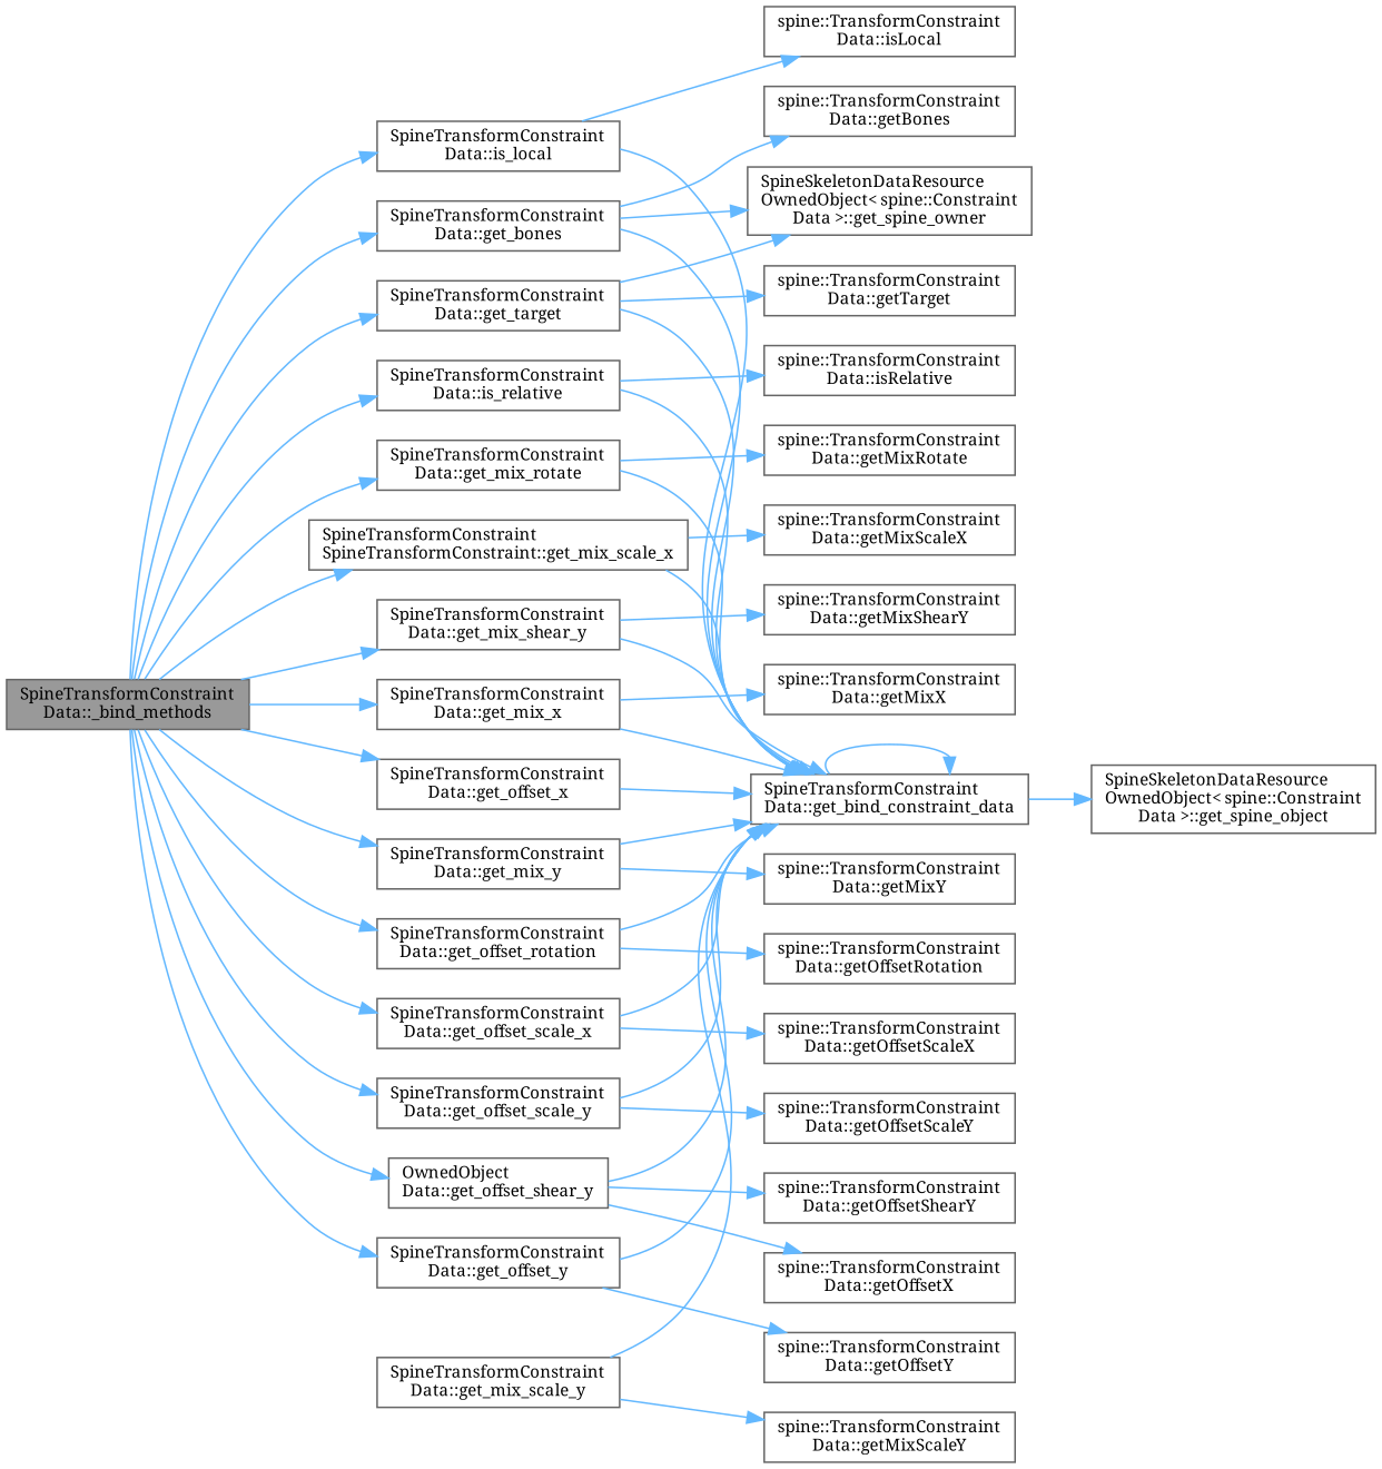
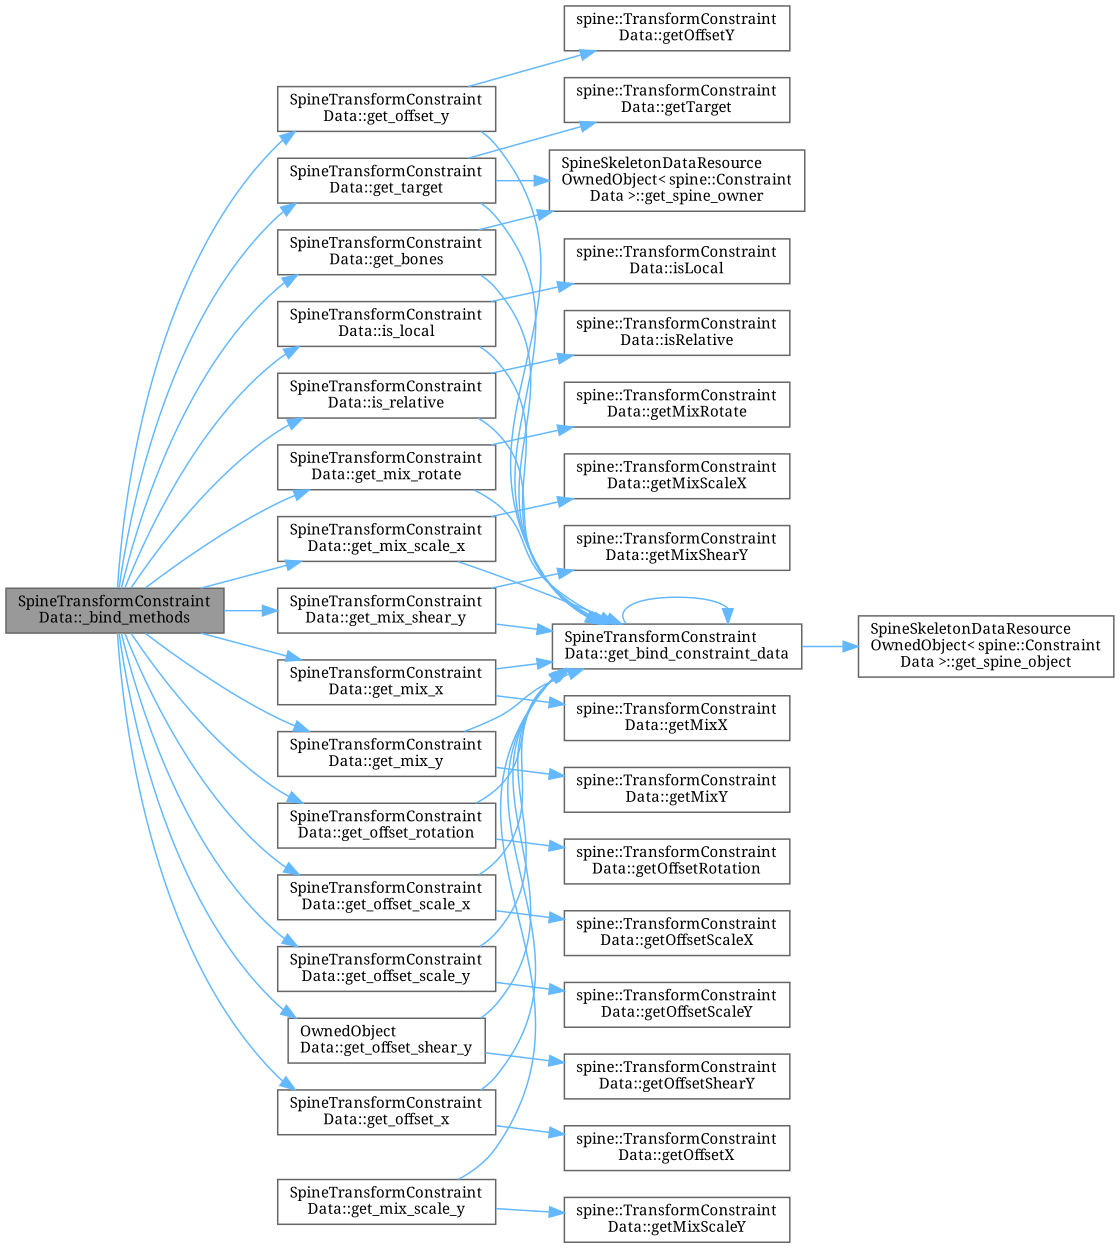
  digraph {
    fontname="Noto Serif"
    rankdir=LR
    node [color=grey40 fillcolor=white fontname="Noto Serif" fontsize=10 shape=box style=filled]
    edge [color=steelblue1 fontname="Noto Serif" fontsize=10 labelfontname=Helvetica labelfontsize=10 style=solid]
    n1 [color=gray40 fillcolor=grey60 fontcolor=black height=0.2 label="SpineTransformConstraint\lData::_bind_methods" width=0.4]
    n2 [height=0.2 label="SpineTransformConstraint\lData::get_bones" width=0.4]
    n3 [height=0.2 label="SpineTransformConstraint\lData::get_mix_rotate" width=0.4]
-   n4 [height=0.2 label="SpineTransformConstraint\lSpineTransformConstraint::get_mix_scale_x" width=0.4]
+   n4 [height=0.2 label="SpineTransformConstraint\lData::get_mix_scale_x" width=0.4]
    n5 [height=0.2 label="SpineTransformConstraint\lData::get_mix_shear_y" width=0.4]
    n6 [height=0.2 label="SpineTransformConstraint\lData::get_mix_x" width=0.4]
    n7 [height=0.2 label="SpineTransformConstraint\lData::get_mix_y" width=0.4]
    n8 [height=0.2 label="SpineTransformConstraint\lData::get_offset_rotation" width=0.4]
    n9 [height=0.2 label="SpineTransformConstraint\lData::get_offset_scale_x" width=0.4]
    n10 [height=0.2 label="SpineTransformConstraint\lData::get_offset_scale_y" width=0.4]
    n11 [height=0.2 label="OwnedObject\lData::get_offset_shear_y" width=0.4]
    n12 [height=0.2 label="SpineTransformConstraint\lData::get_offset_x" width=0.4]
    n13 [height=0.2 label="SpineTransformConstraint\lData::get_offset_y" width=0.4]
    n14 [height=0.2 label="SpineTransformConstraint\lData::get_target" width=0.4]
    n15 [height=0.2 label="SpineTransformConstraint\lData::is_local" width=0.4]
    n16 [height=0.2 label="SpineTransformConstraint\lData::is_relative" width=0.4]
    n17 [height=0.2 label="SpineTransformConstraint\lData::get_bind_constraint_data" width=0.4]
    n18 [height=0.2 label="SpineSkeletonDataResource\lOwnedObject\< spine::Constraint\lData \>::get_spine_owner" width=0.4]
-   n19 [height=0.2 label="spine::TransformConstraint\lData::getBones" width=0.4]
    n20 [height=0.2 label="spine::TransformConstraint\lData::getMixRotate" width=0.4]
    n21 [height=0.2 label="spine::TransformConstraint\lData::getMixScaleX" width=0.4]
    n22 [height=0.2 label="SpineTransformConstraint\lData::get_mix_scale_y" width=0.4]
    n23 [height=0.2 label="spine::TransformConstraint\lData::getMixScaleY" width=0.4]
    n24 [height=0.2 label="spine::TransformConstraint\lData::getMixShearY" width=0.4]
    n25 [height=0.2 label="spine::TransformConstraint\lData::getMixX" width=0.4]
    n26 [height=0.2 label="spine::TransformConstraint\lData::getMixY" width=0.4]
    n27 [height=0.2 label="spine::TransformConstraint\lData::getOffsetRotation" width=0.4]
    n28 [height=0.2 label="spine::TransformConstraint\lData::getOffsetScaleX" width=0.4]
    n29 [height=0.2 label="spine::TransformConstraint\lData::getOffsetScaleY" width=0.4]
    n30 [height=0.2 label="spine::TransformConstraint\lData::getOffsetShearY" width=0.4]
    n31 [height=0.2 label="spine::TransformConstraint\lData::getOffsetX" width=0.4]
    n32 [height=0.2 label="spine::TransformConstraint\lData::getOffsetY" width=0.4]
    n33 [height=0.2 label="spine::TransformConstraint\lData::getTarget" width=0.4]
    n34 [height=0.2 label="spine::TransformConstraint\lData::isLocal" width=0.4]
    n35 [height=0.2 label="spine::TransformConstraint\lData::isRelative" width=0.4]
    n36 [height=0.2 label="SpineSkeletonDataResource\lOwnedObject\< spine::Constraint\lData \>::get_spine_object" width=0.4]
    n1 -> n2
    n1 -> n3
    n1 -> n4
    n1 -> n5
    n1 -> n6
    n1 -> n7
    n1 -> n8
    n1 -> n9
    n1 -> n10
    n1 -> n11
    n1 -> n12
    n1 -> n13
    n1 -> n14
    n1 -> n15
    n1 -> n16
    n2 -> n17
    n2 -> n18
-   n2 -> n19
    n3 -> n17
    n3 -> n20
    n4 -> n17
    n4 -> n21
    n5 -> n17
    n5 -> n24
    n6 -> n17
    n6 -> n25
    n7 -> n17
    n7 -> n26
    n8 -> n17
    n8 -> n27
    n9 -> n17
    n9 -> n28
    n10 -> n17
    n10 -> n29
    n11 -> n17
    n11 -> n30
    n12 -> n17
-   n11 -> n31
+   n12 -> n31
    n13 -> n17
    n13 -> n32
    n14 -> n17
    n14 -> n18
    n14 -> n33
    n15 -> n17
    n15 -> n34
    n16 -> n17
    n16 -> n35
    n17 -> n17
    n17 -> n36
    n22 -> n17
    n22 -> n23
  }
